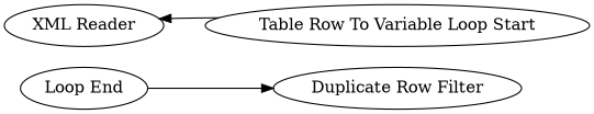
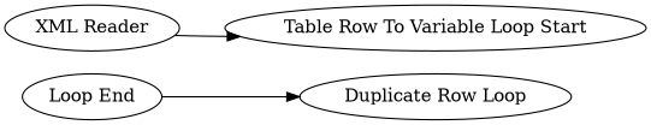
  digraph {
    rankdir=LR
    n1 [label="Loop End"]
-   n2 [label="Duplicate Row Filter"]
+   n2 [label="Duplicate Row Loop"]
    n3 [label="XML Reader"]
    n4 [label="Table Row To Variable Loop Start"]
    n1 -> n2
-   n4 -> n3
+   n3 -> n4
  }
